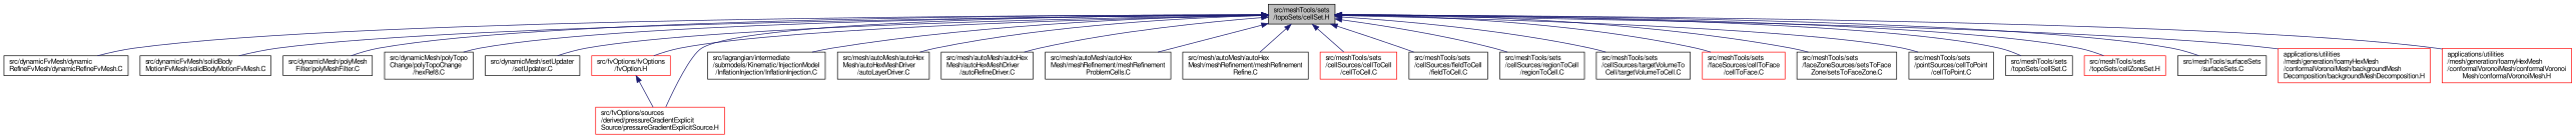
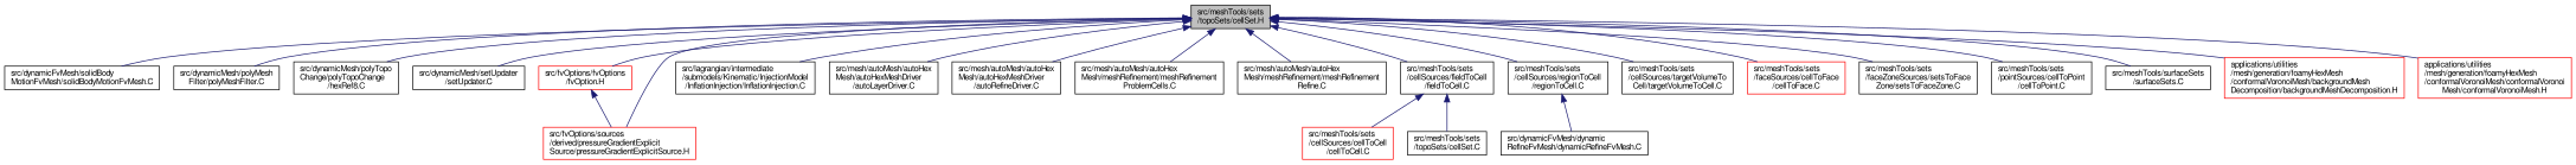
  digraph {
    node [color=black fontname=FreeSans fontsize=10 shape=record]
    edge [color=midnightblue dir=back fontname=FreeSans fontsize=10 labelfontname=FreeSans labelfontsize=10 style=solid]
    n1 [fillcolor=grey75 fontcolor=black height=0.2 label="src/meshTools/sets\l/topoSets/cellSet.H" style=filled width=0.4]
    n2 [height=0.2 label="src/dynamicFvMesh/dynamic\lRefineFvMesh/dynamicRefineFvMesh.C" width=0.4]
    n3 [height=0.2 label="src/dynamicFvMesh/solidBody\lMotionFvMesh/solidBodyMotionFvMesh.C" width=0.4]
    n4 [height=0.2 label="src/dynamicMesh/polyMesh\lFilter/polyMeshFilter.C" width=0.4]
    n5 [height=0.2 label="src/dynamicMesh/polyTopo\lChange/polyTopoChange\l/hexRef8.C" width=0.4]
    n6 [height=0.2 label="src/dynamicMesh/setUpdater\l/setUpdater.C" width=0.4]
    n7 [color=red height=0.2 label="src/fvOptions/fvOptions\l/fvOption.H" width=0.4]
    n8 [color=red height=0.2 label="src/fvOptions/sources\l/derived/pressureGradientExplicit\lSource/pressureGradientExplicitSource.H" width=0.4]
    n9 [height=0.2 label="src/lagrangian/intermediate\l/submodels/Kinematic/InjectionModel\l/InflationInjection/InflationInjection.C" width=0.4]
    n10 [height=0.2 label="src/mesh/autoMesh/autoHex\lMesh/autoHexMeshDriver\l/autoLayerDriver.C" width=0.4]
    n11 [height=0.2 label="src/mesh/autoMesh/autoHex\lMesh/autoHexMeshDriver\l/autoRefineDriver.C" width=0.4]
    n12 [height=0.2 label="src/mesh/autoMesh/autoHex\lMesh/meshRefinement/meshRefinement\lProblemCells.C" width=0.4]
    n13 [height=0.2 label="src/mesh/autoMesh/autoHex\lMesh/meshRefinement/meshRefinement\lRefine.C" width=0.4]
    n14 [color=red height=0.2 label="src/meshTools/sets\l/cellSources/cellToCell\l/cellToCell.C" width=0.4]
    n15 [height=0.2 label="src/meshTools/sets\l/cellSources/fieldToCell\l/fieldToCell.C" width=0.4]
    n16 [height=0.2 label="src/meshTools/sets\l/cellSources/regionToCell\l/regionToCell.C" width=0.4]
    n17 [height=0.2 label="src/meshTools/sets\l/cellSources/targetVolumeTo\lCell/targetVolumeToCell.C" width=0.4]
    n18 [color=red height=0.2 label="src/meshTools/sets\l/faceSources/cellToFace\l/cellToFace.C" width=0.4]
    n19 [height=0.2 label="src/meshTools/sets\l/faceZoneSources/setsToFace\lZone/setsToFaceZone.C" width=0.4]
    n20 [height=0.2 label="src/meshTools/sets\l/pointSources/cellToPoint\l/cellToPoint.C" width=0.4]
    n21 [height=0.2 label="src/meshTools/sets\l/topoSets/cellSet.C" width=0.4]
-   n22 [color=red height=0.2 label="src/meshTools/sets\l/topoSets/cellZoneSet.H" width=0.4]
    n23 [height=0.2 label="src/meshTools/surfaceSets\l/surfaceSets.C" width=0.4]
    n24 [color=red height=0.2 label="applications/utilities\l/mesh/generation/foamyHexMesh\l/conformalVoronoiMesh/backgroundMesh\lDecomposition/backgroundMeshDecomposition.H" width=0.4]
    n25 [color=red height=0.2 label="applications/utilities\l/mesh/generation/foamyHexMesh\l/conformalVoronoiMesh/conformalVoronoi\lMesh/conformalVoronoiMesh.H" width=0.4]
-   n1 -> n2
+   n16 -> n2
    n1 -> n3
    n1 -> n4
    n1 -> n5
    n1 -> n6
    n1 -> n7
    n1 -> n8
    n1 -> n9
    n1 -> n10
    n1 -> n11
    n1 -> n12
    n1 -> n13
-   n1 -> n14
+   n15 -> n14
    n1 -> n15
    n1 -> n16
    n1 -> n17
    n1 -> n18
    n1 -> n19
    n1 -> n20
-   n1 -> n21
-   n1 -> n22
+   n15 -> n21
    n1 -> n23
    n1 -> n24
    n1 -> n25
    n7 -> n8
  }
